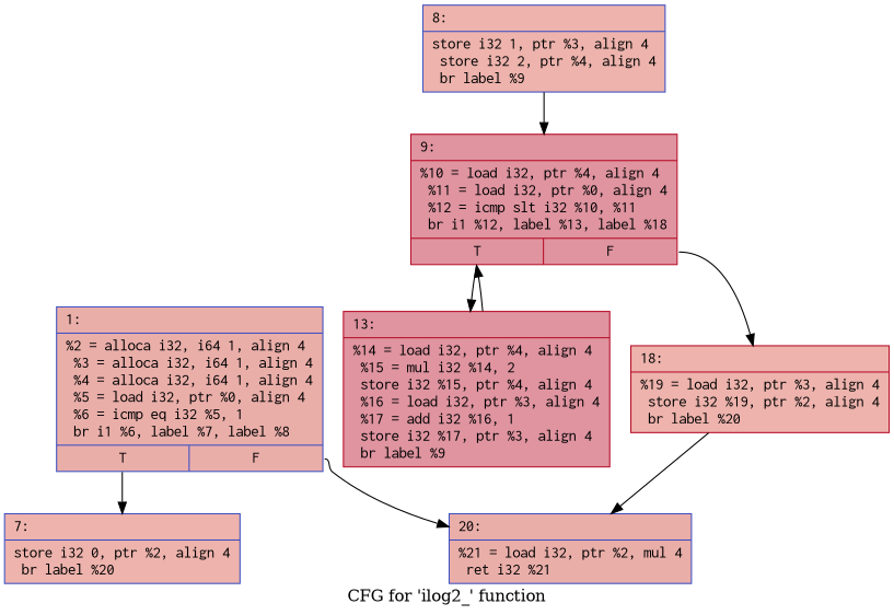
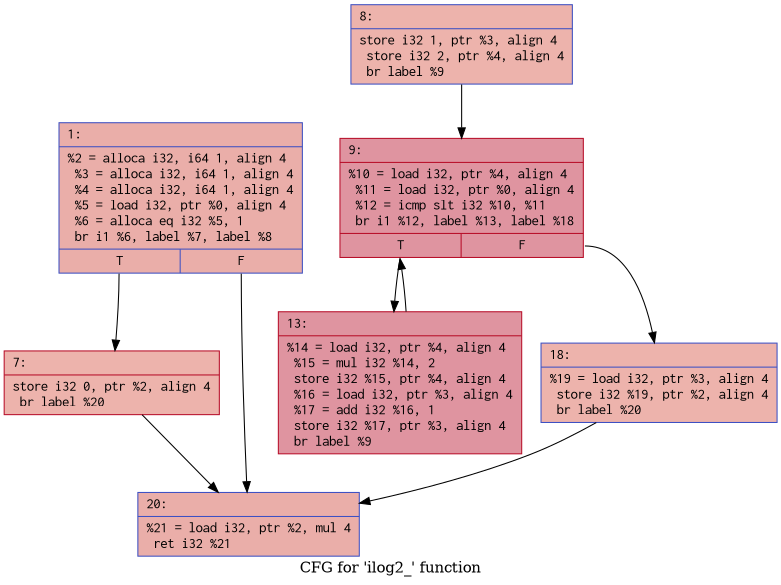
  digraph {
    label="CFG for 'ilog2_' function"
    node [color="#3d50c3ff" fillcolor="#d6524470" fontname=Courier shape=record style=filled]
-   n1 [fillcolor="#d0473d70" label="{1:\l|  %2 = alloca i32, i64 1, align 4\l  %3 = alloca i32, i64 1, align 4\l  %4 = alloca i32, i64 1, align 4\l  %5 = load i32, ptr %0, align 4\l  %6 = icmp eq i32 %5, 1\l  br i1 %6, label %7, label %8\l|{<s0>T|<s1>F}}"]
-   n2 [label="{7:\l|  store i32 0, ptr %2, align 4\l  br label %20\l}"]
+   n1 [fillcolor="#d0473d70" label="{1:\l|  %2 = alloca i32, i64 1, align 4\l  %3 = alloca i32, i64 1, align 4\l  %4 = alloca i32, i64 1, align 4\l  %5 = load i32, ptr %0, align 4\l  %6 = alloca eq i32 %5, 1\l  br i1 %6, label %7, label %8\l|{<s0>T|<s1>F}}"]
+   n2 [color="#b70d28ff" label="{7:\l|  store i32 0, ptr %2, align 4\l  br label %20\l}"]
    n3 [fillcolor="#d0473d70" label="{20:\l|  %21 = load i32, ptr %2, mul 4\l  ret i32 %21\l}"]
    n4 [label="{8:\l|  store i32 1, ptr %3, align 4\l  store i32 2, ptr %4, align 4\l  br label %9\l}"]
    n5 [color="#b70d28ff" fillcolor="#b70d2870" label="{9:\l|  %10 = load i32, ptr %4, align 4\l  %11 = load i32, ptr %0, align 4\l  %12 = icmp slt i32 %10, %11\l  br i1 %12, label %13, label %18\l|{<s0>T|<s1>F}}"]
    n6 [color="#b70d28ff" fillcolor="#b70d2870" label="{13:\l|  %14 = load i32, ptr %4, align 4\l  %15 = mul i32 %14, 2\l  store i32 %15, ptr %4, align 4\l  %16 = load i32, ptr %3, align 4\l  %17 = add i32 %16, 1\l  store i32 %17, ptr %3, align 4\l  br label %9\l}"]
-   n7 [color="#b70d28ff" label="{18:\l|  %19 = load i32, ptr %3, align 4\l  store i32 %19, ptr %2, align 4\l  br label %20\l}"]
+   n7 [label="{18:\l|  %19 = load i32, ptr %3, align 4\l  store i32 %19, ptr %2, align 4\l  br label %20\l}"]
    n1 -> n2 [tailport=s0]
    n1 -> n3 [tailport=s1]
+   n2 -> n3
    n4 -> n5
    n5 -> n6 [tailport=s0]
    n5 -> n7 [tailport=s1]
    n6 -> n5
    n7 -> n3
  }
